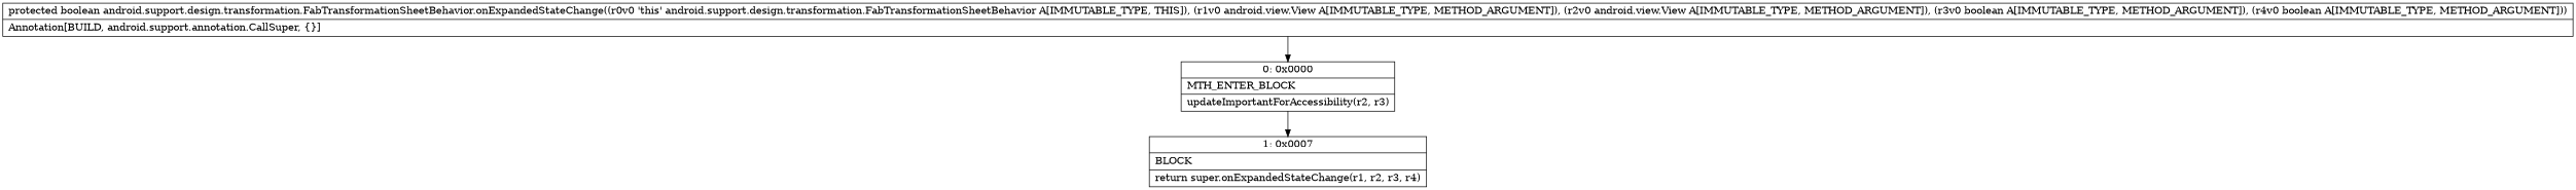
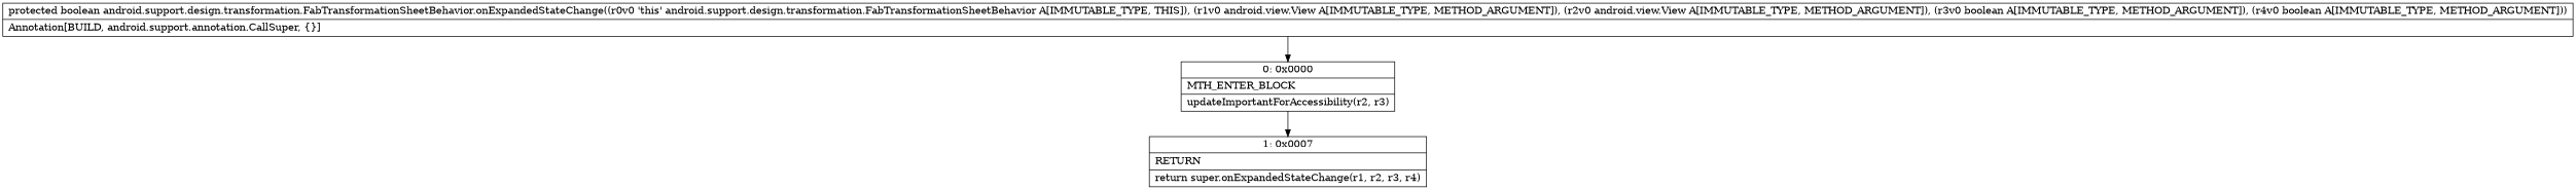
  digraph {
    node [shape=record]
    n1 [label="{0\:\ 0x0000|MTH_ENTER_BLOCK\l|updateImportantForAccessibility(r2, r3)\l}"]
-   n2 [label="{1\:\ 0x0007|BLOCK\l|return super.onExpandedStateChange(r1, r2, r3, r4)\l}"]
+   n2 [label="{1\:\ 0x0007|RETURN\l|return super.onExpandedStateChange(r1, r2, r3, r4)\l}"]
    n3 [label="{protected boolean android.support.design.transformation.FabTransformationSheetBehavior.onExpandedStateChange((r0v0 'this' android.support.design.transformation.FabTransformationSheetBehavior A[IMMUTABLE_TYPE, THIS]), (r1v0 android.view.View A[IMMUTABLE_TYPE, METHOD_ARGUMENT]), (r2v0 android.view.View A[IMMUTABLE_TYPE, METHOD_ARGUMENT]), (r3v0 boolean A[IMMUTABLE_TYPE, METHOD_ARGUMENT]), (r4v0 boolean A[IMMUTABLE_TYPE, METHOD_ARGUMENT]))  | Annotation[BUILD, android.support.annotation.CallSuper, \{\}]\l}"]
    n1 -> n2
    n3 -> n1
  }
